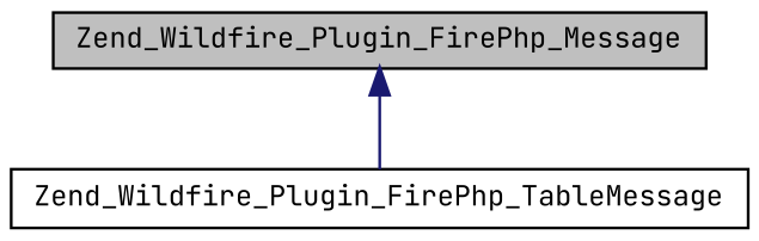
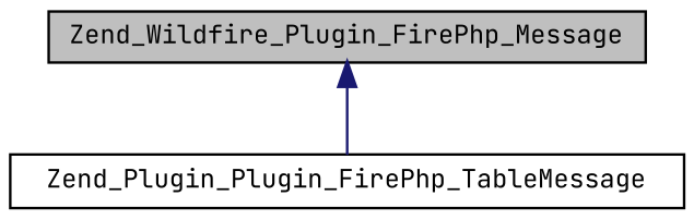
  digraph {
    fontname="JetBrains Mono"
    node [color=black fontname="JetBrains Mono" fontsize=10 shape=record style=filled]
    n1 [fillcolor=grey75 fontcolor=black height=0.2 label=Zend_Wildfire_Plugin_FirePhp_Message width=0.4]
-   n2 [fillcolor=white height=0.2 label=Zend_Wildfire_Plugin_FirePhp_TableMessage width=0.4]
+   n2 [fillcolor=white height=0.2 label=Zend_Plugin_Plugin_FirePhp_TableMessage width=0.4]
    n1 -> n2 [color=midnightblue dir=back fontname="JetBrains Mono" fontsize=10 labelfontname=Helvetica labelfontsize=10 style=solid]
  }
